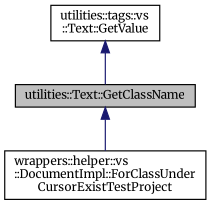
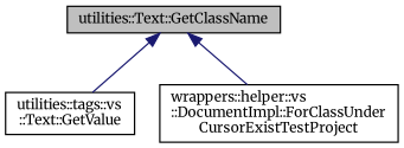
  digraph {
    rankdir=TB
    fontname=Merriweather
    node [color=black fillcolor=white fontname=Merriweather fontsize=10 shape=record style=filled]
    edge [color=midnightblue dir=back fontname=Merriweather fontsize=10 labelfontname=Verdana labelfontsize=10 style=solid]
    n1 [fillcolor=grey75 fontcolor=black height=0.2 label="utilities::Text::GetClassName" width=0.4]
    n2 [height=0.2 label="utilities::tags::vs\l::Text::GetValue" width=0.4]
    n3 [height=0.2 label="wrappers::helper::vs\l::DocumentImpl::ForClassUnder\lCursorExistTestProject" width=0.4]
-   n2 -> n1
+   n1 -> n2
    n1 -> n3
  }
